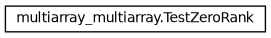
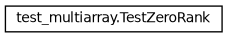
  digraph {
    rankdir=LR
-   n1 [color=black fillcolor=white fontname=Helvetica fontsize=10 height=0.2 label="multiarray_multiarray.TestZeroRank" shape=record style=filled width=0.4]
+   n1 [color=black fillcolor=white fontname=Helvetica fontsize=10 height=0.2 label="test_multiarray.TestZeroRank" shape=record style=filled width=0.4]
  }
